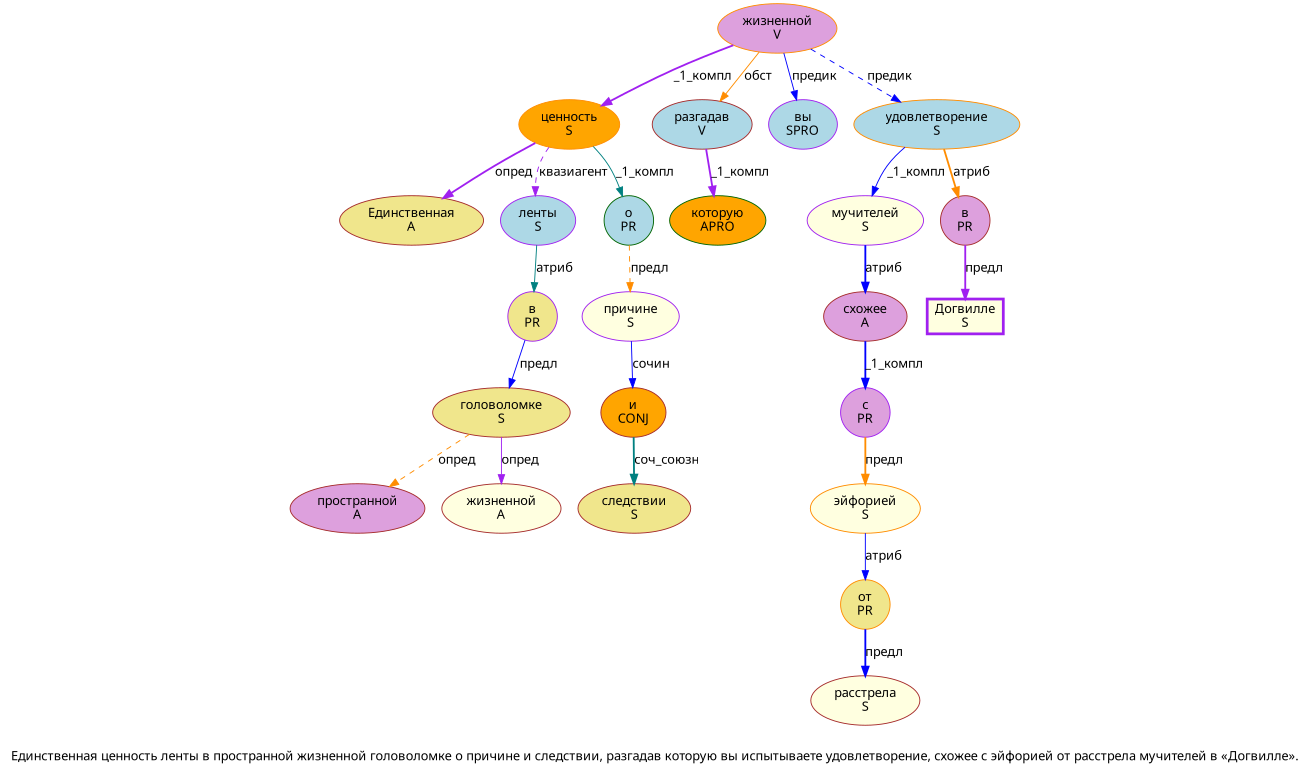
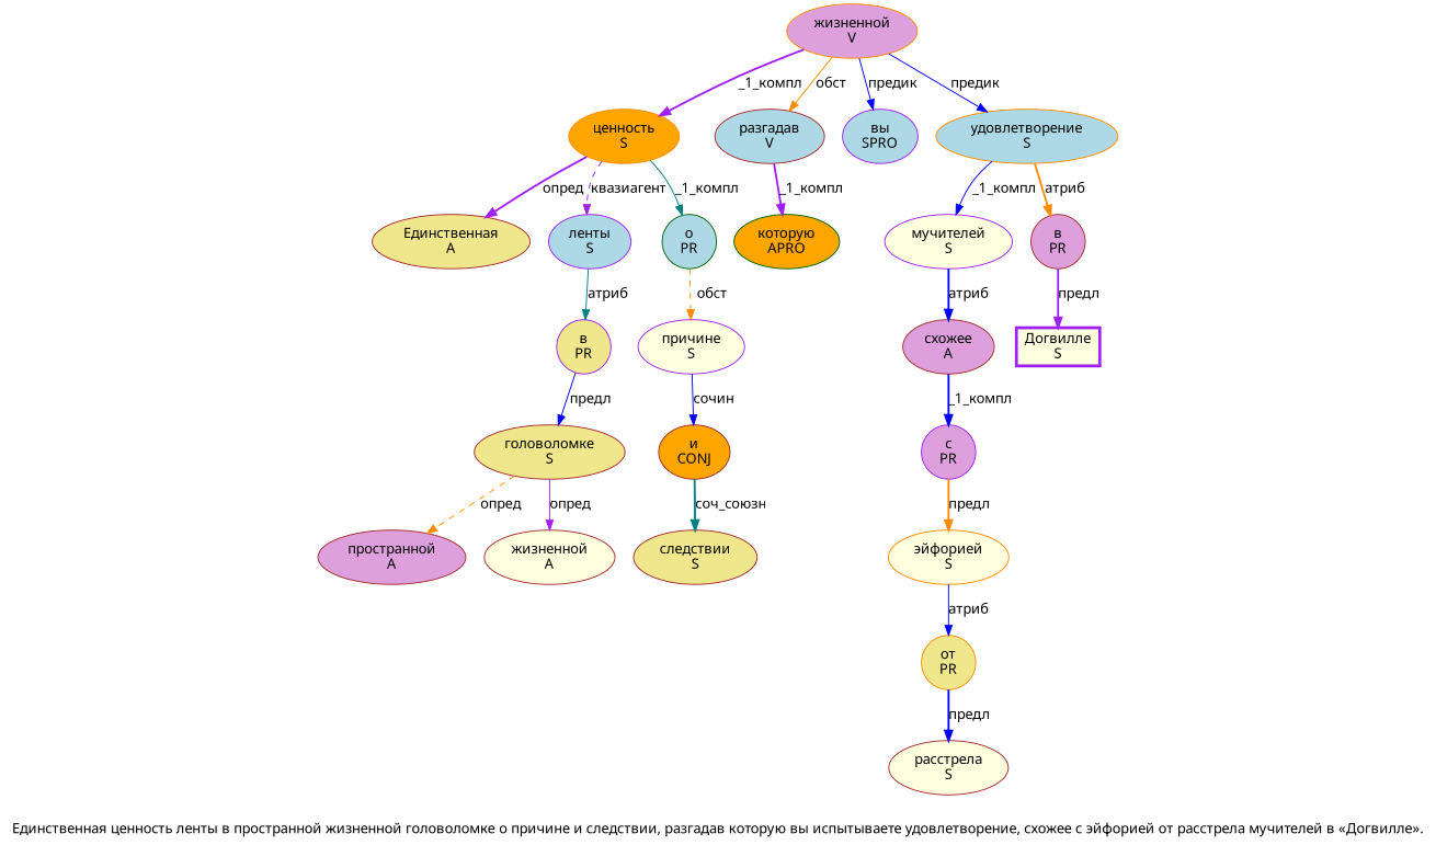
  digraph {
    fontname="Noto Sans"
    label="Единственная ценность ленты в пространной жизненной головоломке о причине и следствии, разгадав которую вы испытываете удовлетворение, схожее с эйфорией от расстрела мучителей в «Догвилле»."
    node [color=brown fillcolor=lightyellow fontname="Noto Sans" penwidth=1 shape=ellipse style=filled]
    edge [color=blue fontname="Noto Sans" style=bold]
    n1 [fillcolor=khaki label="Единственная\nA"]
    n2 [color=darkorange fillcolor=orange label="ценность\nS"]
    n3 [color=purple fillcolor=lightblue label="ленты\nS"]
    n4 [color=darkgreen fillcolor=lightblue label="о\nPR"]
    n5 [color=purple fillcolor=khaki label="в\nPR"]
    n6 [color=purple label="причине\nS"]
    n7 [fillcolor=khaki label="головоломке\nS"]
    n8 [fillcolor=plum label="пространной\nA"]
    n9 [label="жизненной\nA"]
    n10 [fillcolor=orange label="и\nCONJ"]
    n11 [fillcolor=khaki label="следствии\nS"]
    n12 [fillcolor=lightblue label="разгадав\nV"]
    n13 [color=darkgreen fillcolor=orange label="которую\nAPRO"]
    n14 [color=purple fillcolor=lightblue label="вы\nSPRO"]
    n15 [color=darkorange fillcolor=plum label="жизненной\nV"]
    n16 [color=darkorange fillcolor=lightblue label="удовлетворение\nS"]
    n17 [color=purple label="мучителей\nS"]
    n18 [fillcolor=plum label="в\nPR"]
    n19 [fillcolor=plum label="схожее\nA"]
    n20 [color=purple label="Догвилле\nS" penwidth=3 shape=box]
    n21 [color=purple fillcolor=plum label="с\nPR"]
    n22 [color=darkorange label="эйфорией\nS"]
    n23 [color=darkorange fillcolor=khaki label="от\nPR"]
    n24 [label="расстрела\nS"]
    n2 -> n1 [color=purple label="опред"]
    n2 -> n3 [color=purple label="квазиагент" style=dashed]
    n2 -> n4 [color=teal label="_1_компл" style=solid]
    n3 -> n5 [color=teal label="атриб" style=solid]
-   n4 -> n6 [color=darkorange label="предл" style=dashed]
+   n4 -> n6 [color=darkorange label="обст" style=dashed]
    n5 -> n7 [label="предл" style=solid]
    n6 -> n10 [label="сочин" style=solid]
    n7 -> n8 [color=darkorange label="опред" style=dashed]
    n7 -> n9 [color=purple label="опред" style=solid]
    n10 -> n11 [color=teal label="соч_союзн"]
    n12 -> n13 [color=purple label="_1_компл"]
    n15 -> n2 [color=purple label="_1_компл"]
    n15 -> n12 [color=darkorange label="обст" style=solid]
    n15 -> n14 [label="предик" style=solid]
-   n15 -> n16 [label="предик" style=dashed]
+   n15 -> n16 [label="предик" style=solid]
    n16 -> n17 [label="_1_компл" style=solid]
    n16 -> n18 [color=darkorange label="атриб"]
    n17 -> n19 [label="атриб"]
    n18 -> n20 [color=purple label="предл"]
    n19 -> n21 [label="_1_компл"]
    n21 -> n22 [color=darkorange label="предл"]
    n22 -> n23 [label="атриб" style=solid]
    n23 -> n24 [label="предл"]
  }
